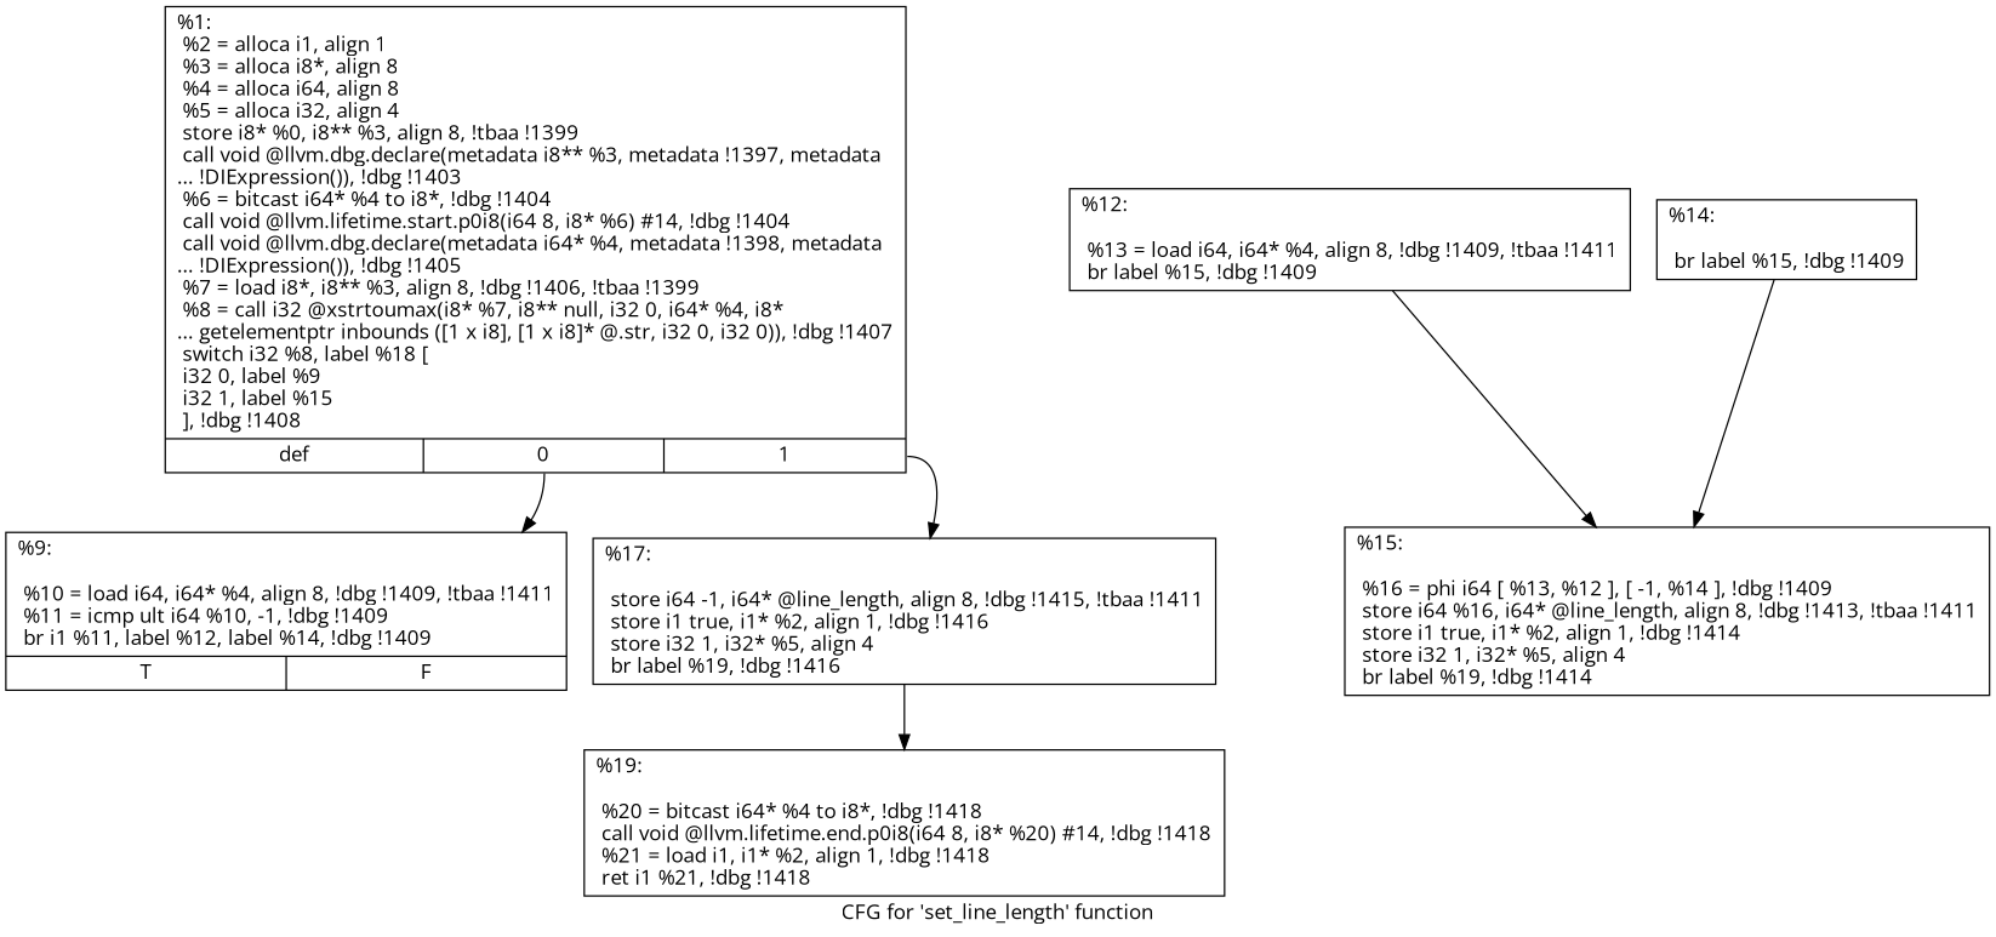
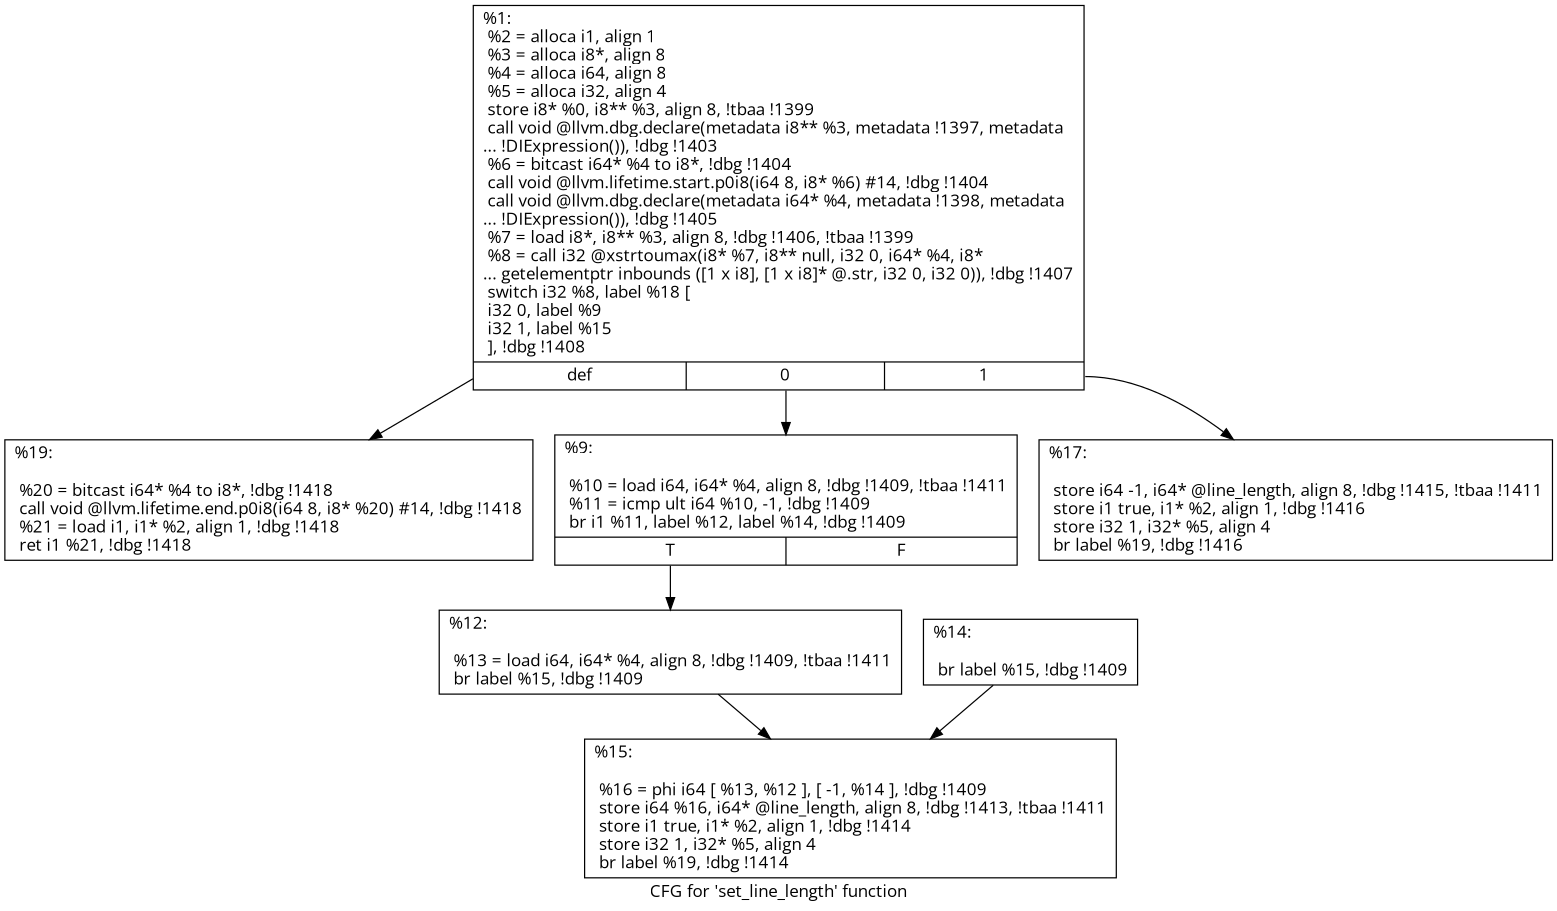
  digraph {
    fontname="Open Sans"
    label="CFG for 'set_line_length' function"
    node [fontname="Open Sans" shape=record]
    edge [fontname="Open Sans"]
    n1 [label="{%1:\l  %2 = alloca i1, align 1\l  %3 = alloca i8*, align 8\l  %4 = alloca i64, align 8\l  %5 = alloca i32, align 4\l  store i8* %0, i8** %3, align 8, !tbaa !1399\l  call void @llvm.dbg.declare(metadata i8** %3, metadata !1397, metadata\l... !DIExpression()), !dbg !1403\l  %6 = bitcast i64* %4 to i8*, !dbg !1404\l  call void @llvm.lifetime.start.p0i8(i64 8, i8* %6) #14, !dbg !1404\l  call void @llvm.dbg.declare(metadata i64* %4, metadata !1398, metadata\l... !DIExpression()), !dbg !1405\l  %7 = load i8*, i8** %3, align 8, !dbg !1406, !tbaa !1399\l  %8 = call i32 @xstrtoumax(i8* %7, i8** null, i32 0, i64* %4, i8*\l... getelementptr inbounds ([1 x i8], [1 x i8]* @.str, i32 0, i32 0)), !dbg !1407\l  switch i32 %8, label %18 [\l    i32 0, label %9\l    i32 1, label %15\l  ], !dbg !1408\l|{<s0>def|<s1>0|<s2>1}}"]
    n2 [label="{%9:\l\l  %10 = load i64, i64* %4, align 8, !dbg !1409, !tbaa !1411\l  %11 = icmp ult i64 %10, -1, !dbg !1409\l  br i1 %11, label %12, label %14, !dbg !1409\l|{<s0>T|<s1>F}}"]
    n3 [label="{%17:\l\l  store i64 -1, i64* @line_length, align 8, !dbg !1415, !tbaa !1411\l  store i1 true, i1* %2, align 1, !dbg !1416\l  store i32 1, i32* %5, align 4\l  br label %19, !dbg !1416\l}"]
    n4 [label="{%12:\l\l  %13 = load i64, i64* %4, align 8, !dbg !1409, !tbaa !1411\l  br label %15, !dbg !1409\l}"]
    n5 [label="{%19:\l\l  %20 = bitcast i64* %4 to i8*, !dbg !1418\l  call void @llvm.lifetime.end.p0i8(i64 8, i8* %20) #14, !dbg !1418\l  %21 = load i1, i1* %2, align 1, !dbg !1418\l  ret i1 %21, !dbg !1418\l}"]
    n6 [label="{%15:\l\l  %16 = phi i64 [ %13, %12 ], [ -1, %14 ], !dbg !1409\l  store i64 %16, i64* @line_length, align 8, !dbg !1413, !tbaa !1411\l  store i1 true, i1* %2, align 1, !dbg !1414\l  store i32 1, i32* %5, align 4\l  br label %19, !dbg !1414\l}"]
    n7 [label="{%14:\l\l  br label %15, !dbg !1409\l}"]
    n1 -> n2 [tailport=s1]
    n1 -> n3 [tailport=s2]
-   n3 -> n5
+   n2 -> n4 [tailport=s0]
+   n1 -> n5
    n4 -> n6
    n7 -> n6
  }
